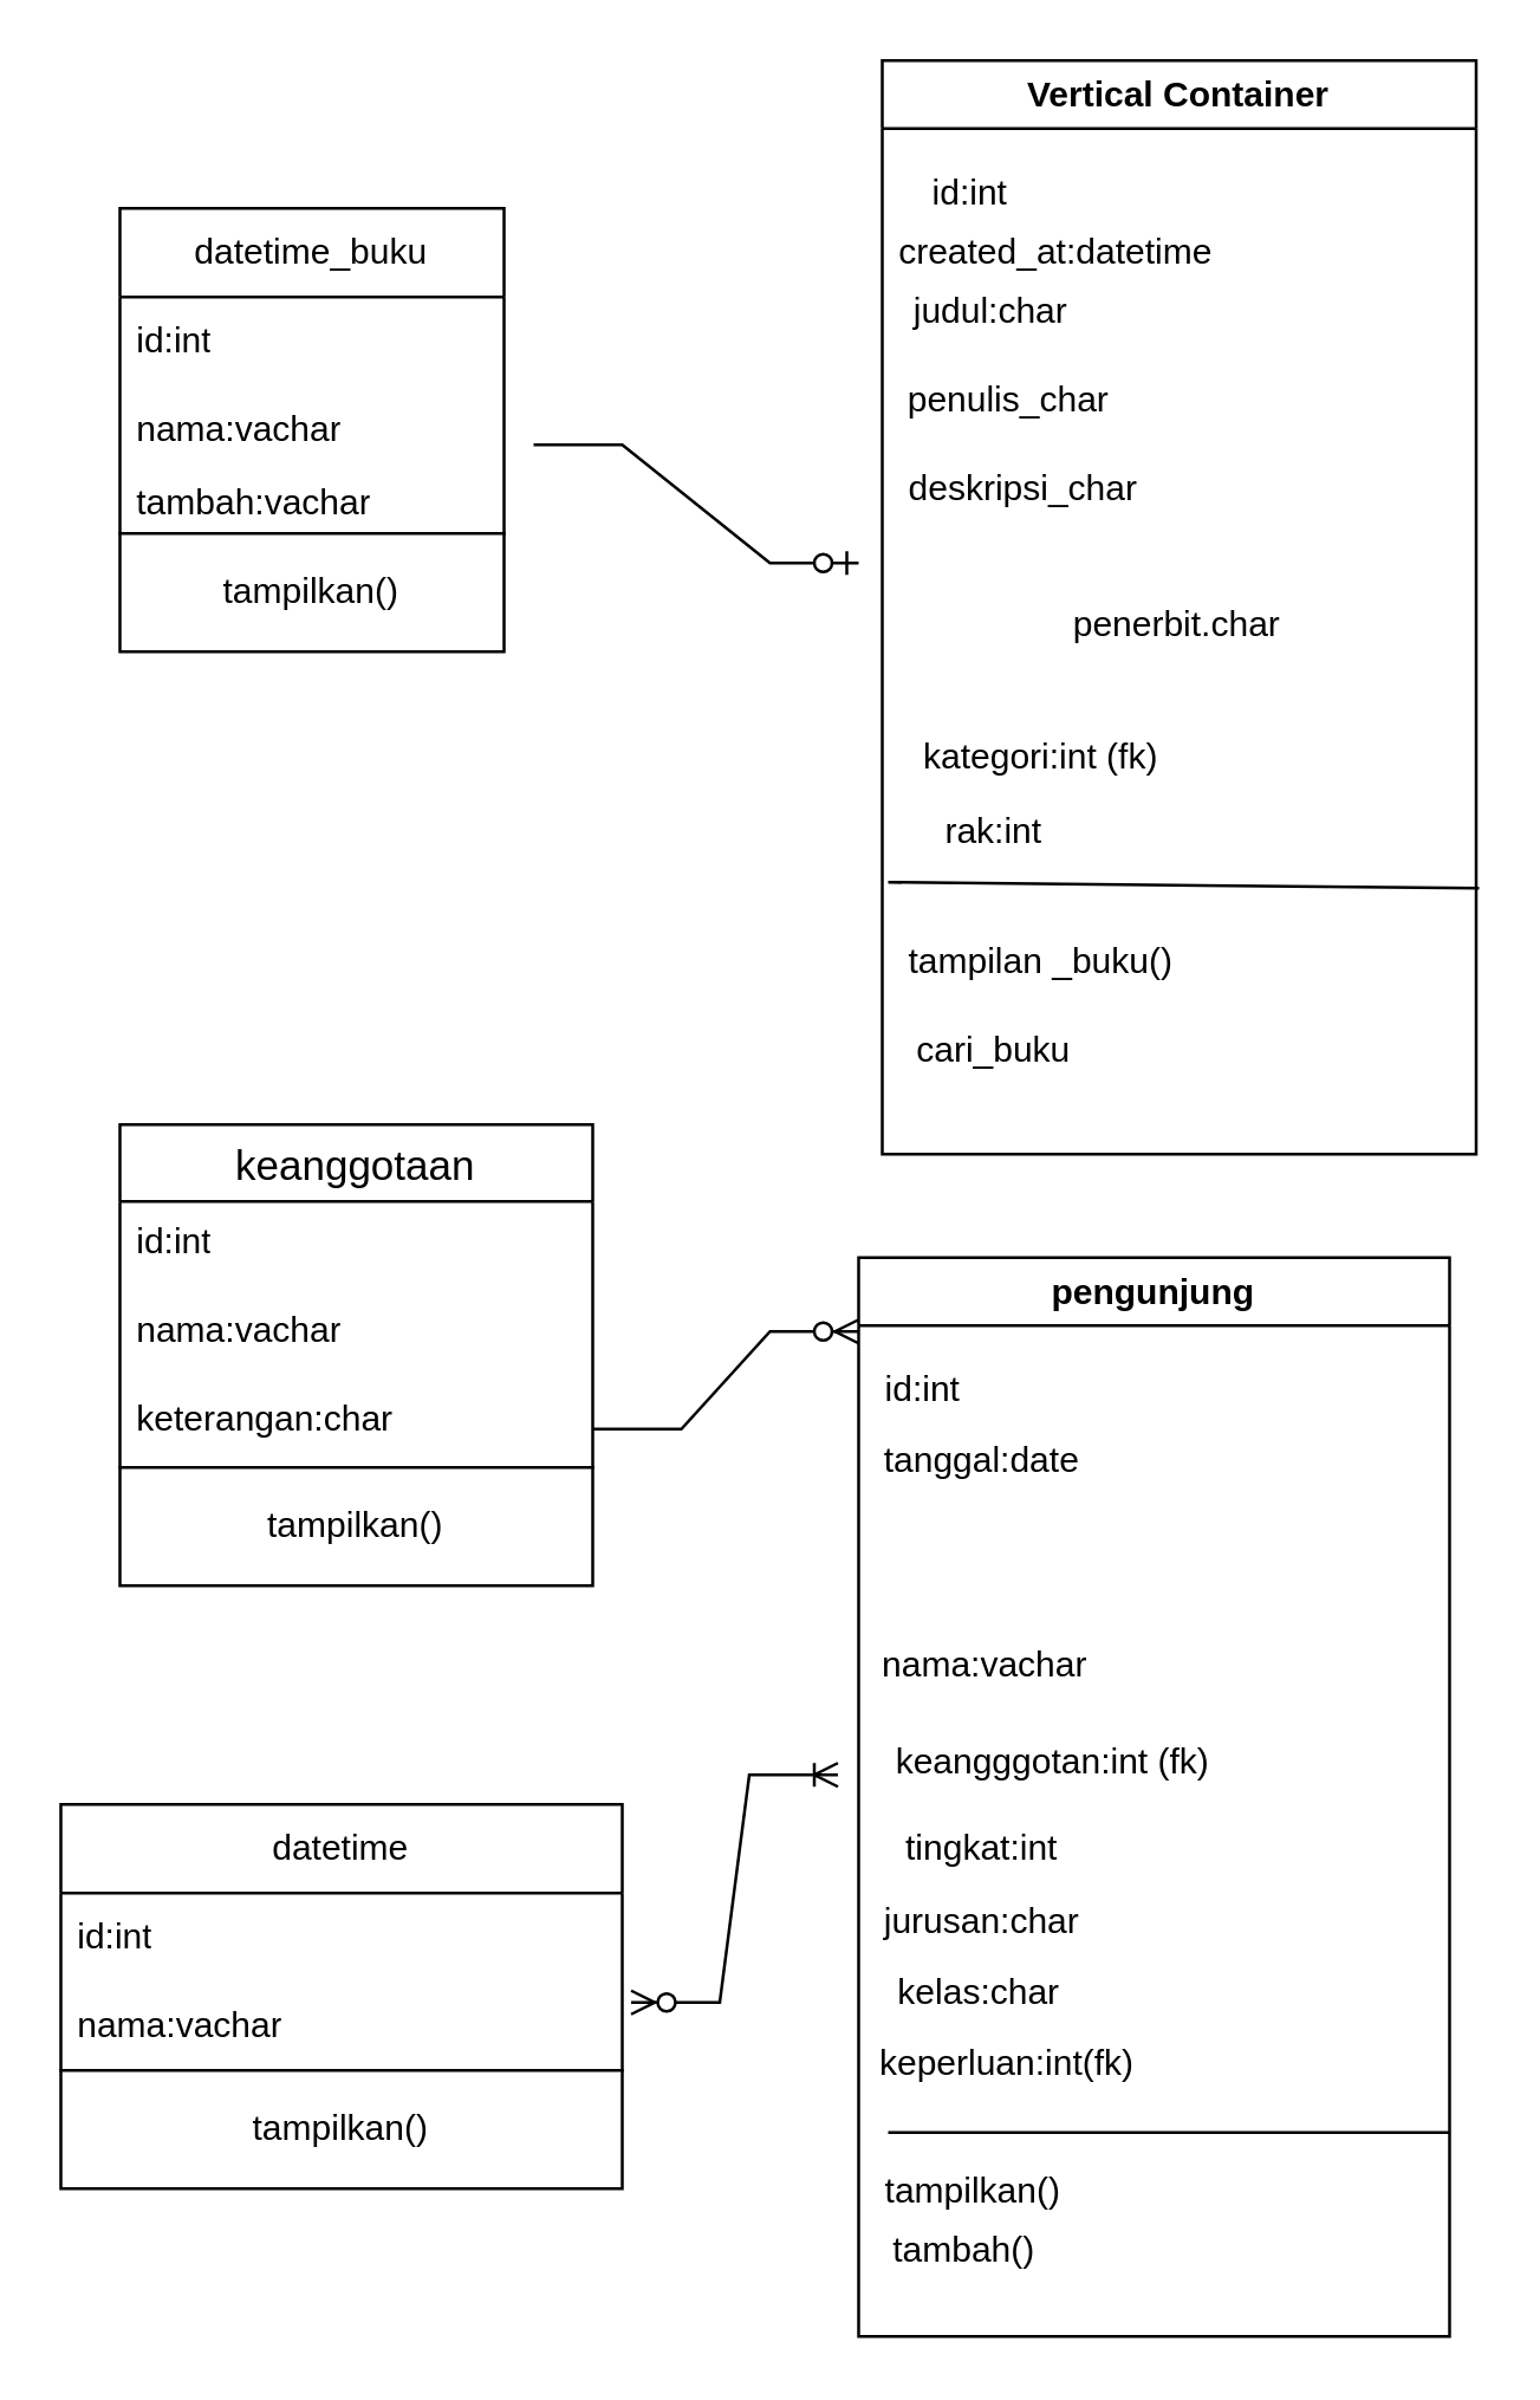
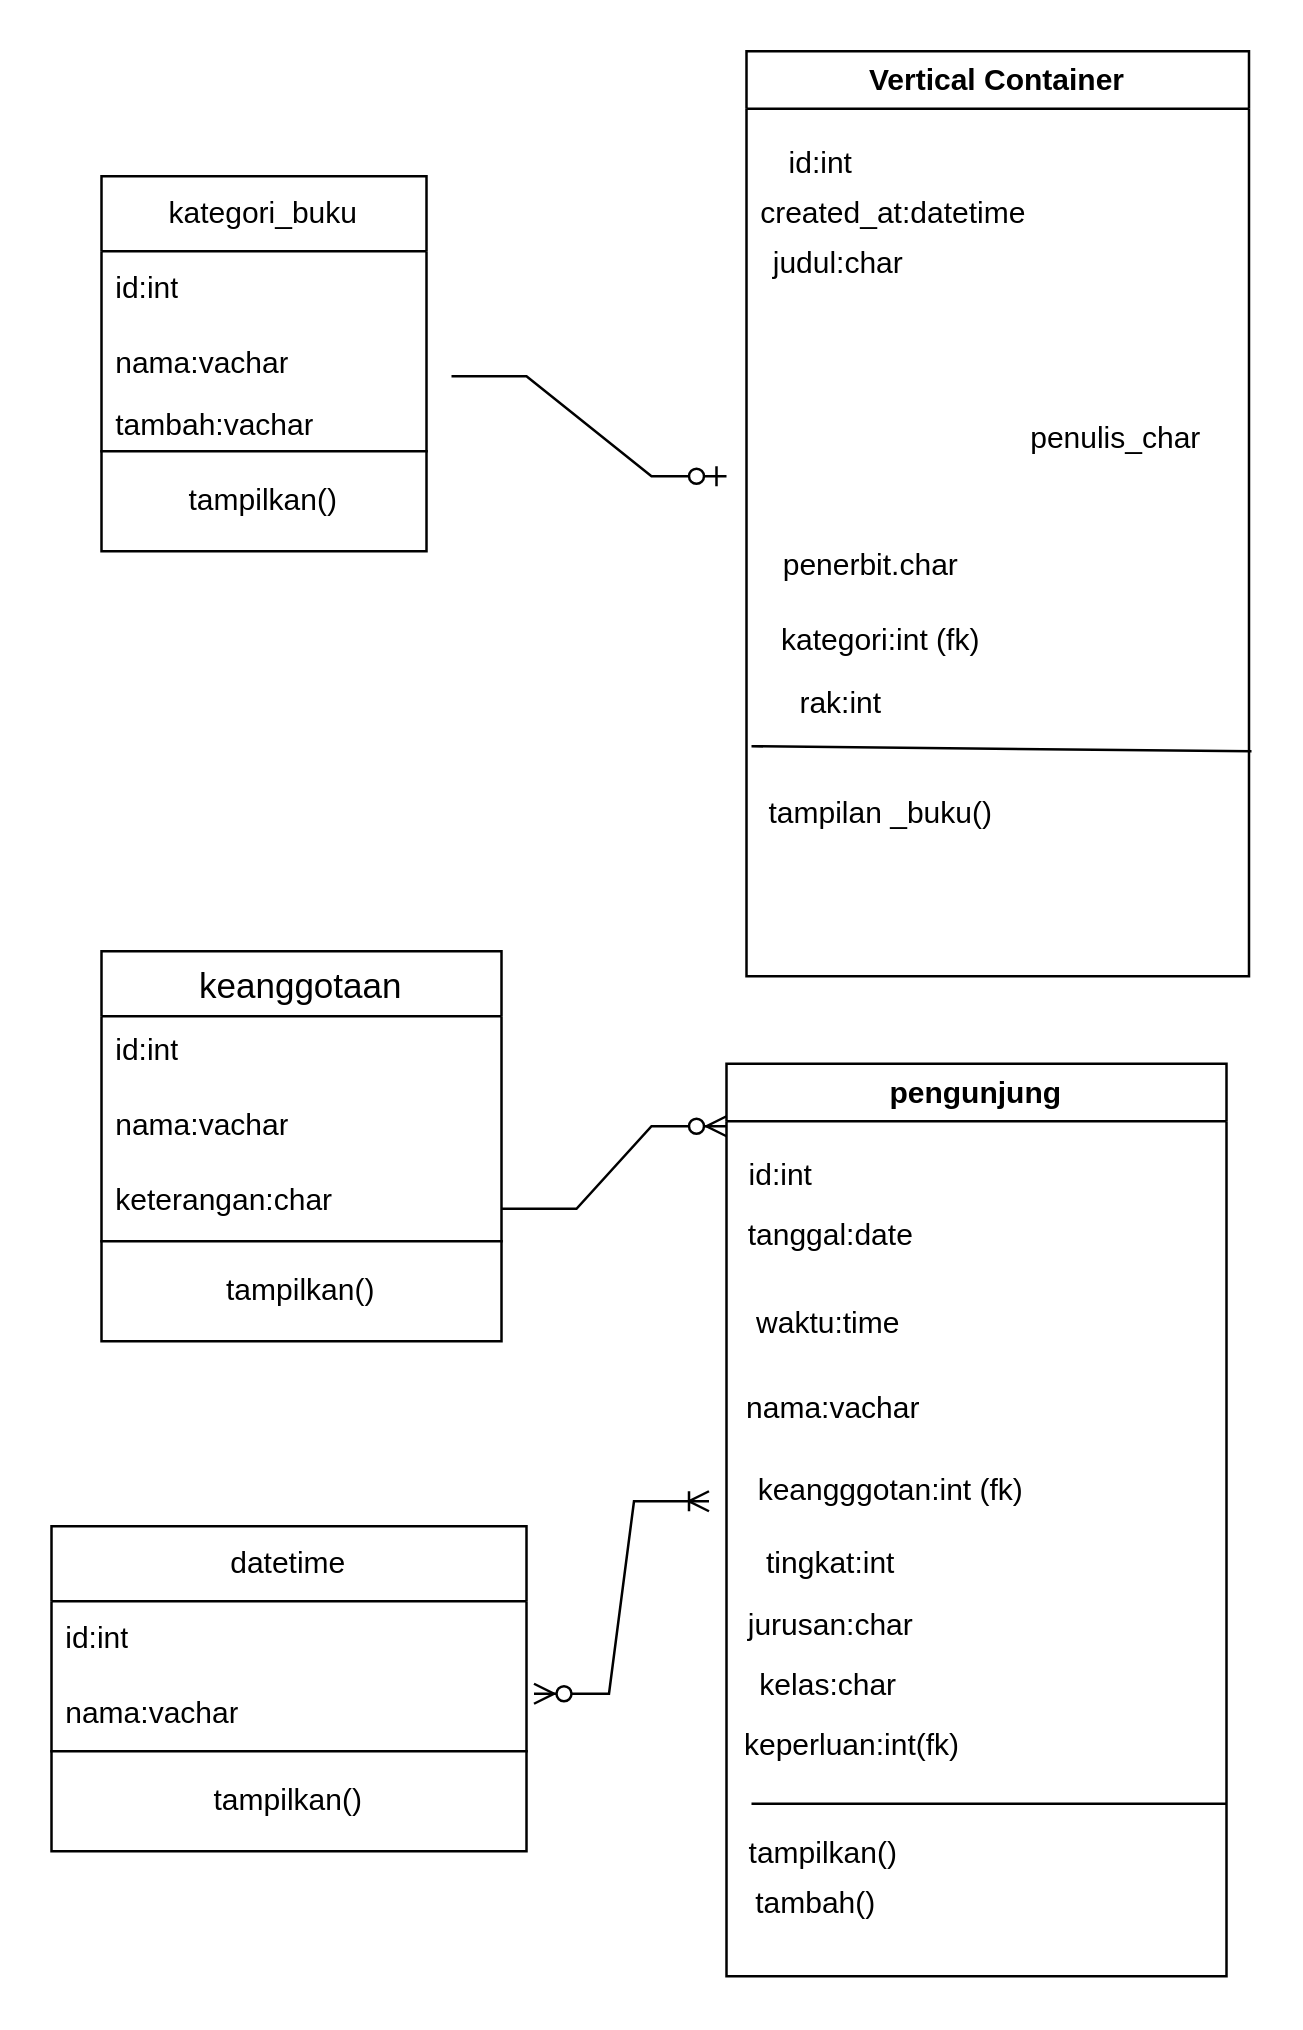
  <mxCell id="0" />
  <mxCell id="1" parent="0" />
- <mxCell id="2" value="datetime_buku" style="swimlane;fontStyle=0;childLayout=stackLayout;horizontal=1;startSize=30;horizontalStack=0;resizeParent=1;resizeParentMax=0;resizeLast=0;collapsible=1;marginBottom=0;whiteSpace=wrap;html=1;" vertex="1" parent="1"><mxGeometry x="40" y="70" width="130" height="110" as="geometry" /></mxCell>
+ <mxCell id="2" value="kategori_buku" style="swimlane;fontStyle=0;childLayout=stackLayout;horizontal=1;startSize=30;horizontalStack=0;resizeParent=1;resizeParentMax=0;resizeLast=0;collapsible=1;marginBottom=0;whiteSpace=wrap;html=1;" vertex="1" parent="1"><mxGeometry x="40" y="70" width="130" height="110" as="geometry" /></mxCell>
  <mxCell id="3" value="id:int" style="text;strokeColor=none;fillColor=none;align=left;verticalAlign=middle;spacingLeft=4;spacingRight=4;overflow=hidden;points=[[0,0.5],[1,0.5]];portConstraint=eastwest;rotatable=0;whiteSpace=wrap;html=1;" vertex="1" parent="2"><mxGeometry y="30" width="130" height="30" as="geometry" /></mxCell>
  <mxCell id="4" value="nama:vachar" style="text;strokeColor=none;fillColor=none;align=left;verticalAlign=middle;spacingLeft=4;spacingRight=4;overflow=hidden;points=[[0,0.5],[1,0.5]];portConstraint=eastwest;rotatable=0;whiteSpace=wrap;html=1;" vertex="1" parent="2"><mxGeometry y="60" width="130" height="30" as="geometry" /></mxCell>
  <mxCell id="5" value="tambah:vachar" style="text;strokeColor=none;fillColor=none;align=left;verticalAlign=middle;spacingLeft=4;spacingRight=4;overflow=hidden;points=[[0,0.5],[1,0.5]];portConstraint=eastwest;rotatable=0;whiteSpace=wrap;html=1;" vertex="1" parent="2"><mxGeometry y="90" width="130" height="20" as="geometry" /></mxCell>
  <mxCell id="6" value="Vertical Container" style="swimlane;whiteSpace=wrap;html=1;" vertex="1" parent="1"><mxGeometry x="298" y="20" width="201" height="370" as="geometry" /></mxCell>
  <mxCell id="7" value="id:int" style="text;html=1;strokeColor=none;fillColor=none;align=center;verticalAlign=middle;whiteSpace=wrap;rounded=0;" vertex="1" parent="6"><mxGeometry y="30" width="60" height="30" as="geometry" /></mxCell>
  <mxCell id="8" value="created_at:datetime" style="text;html=1;strokeColor=none;fillColor=none;align=center;verticalAlign=middle;whiteSpace=wrap;rounded=0;" vertex="1" parent="6"><mxGeometry x="29" y="50" width="60" height="30" as="geometry" /></mxCell>
  <mxCell id="9" value="judul:char" style="text;html=1;strokeColor=none;fillColor=none;align=center;verticalAlign=middle;whiteSpace=wrap;rounded=0;" vertex="1" parent="6"><mxGeometry x="7" y="70" width="60" height="30" as="geometry" /></mxCell>
- <mxCell id="10" value="penulis_char" style="text;html=1;strokeColor=none;fillColor=none;align=center;verticalAlign=middle;whiteSpace=wrap;rounded=0;" vertex="1" parent="6"><mxGeometry x="13" y="100" width="60" height="30" as="geometry" /></mxCell>
- <mxCell id="11" value="deskripsi_char" style="text;html=1;strokeColor=none;fillColor=none;align=center;verticalAlign=middle;whiteSpace=wrap;rounded=0;" vertex="1" parent="6"><mxGeometry x="18" y="130" width="60" height="30" as="geometry" /></mxCell>
- <mxCell id="12" value="penerbit.char" style="text;html=1;strokeColor=none;fillColor=none;align=center;verticalAlign=middle;whiteSpace=wrap;rounded=0;" vertex="1" parent="6"><mxGeometry x="70" y="176" width="60" height="30" as="geometry" /></mxCell>
+ <mxCell id="10" value="penulis_char" style="text;html=1;strokeColor=none;fillColor=none;align=center;verticalAlign=middle;whiteSpace=wrap;rounded=0;" vertex="1" parent="6"><mxGeometry x="118" y="140" width="60" height="30" as="geometry" /></mxCell>
+ <mxCell id="12" value="penerbit.char" style="text;html=1;strokeColor=none;fillColor=none;align=center;verticalAlign=middle;whiteSpace=wrap;rounded=0;" vertex="1" parent="6"><mxGeometry x="20" y="191" width="60" height="30" as="geometry" /></mxCell>
  <mxCell id="13" value="kategori:int (fk)" style="text;html=1;strokeColor=none;fillColor=none;align=center;verticalAlign=middle;whiteSpace=wrap;rounded=0;" vertex="1" parent="6"><mxGeometry x="1" y="221" width="106" height="30" as="geometry" /></mxCell>
  <mxCell id="14" value="rak:int" style="text;html=1;strokeColor=none;fillColor=none;align=center;verticalAlign=middle;whiteSpace=wrap;rounded=0;" vertex="1" parent="6"><mxGeometry x="8" y="246" width="60" height="30" as="geometry" /></mxCell>
  <mxCell id="15" value="tampilan _buku()" style="text;html=1;strokeColor=none;fillColor=none;align=center;verticalAlign=middle;whiteSpace=wrap;rounded=0;" vertex="1" parent="6"><mxGeometry x="-6" y="290" width="120" height="30" as="geometry" /></mxCell>
- <mxCell id="16" value="cari_buku" style="text;html=1;strokeColor=none;fillColor=none;align=center;verticalAlign=middle;whiteSpace=wrap;rounded=0;" vertex="1" parent="6"><mxGeometry x="8" y="320" width="60" height="30" as="geometry" /></mxCell>
  <mxCell id="17" value="" style="endArrow=none;html=1;rounded=0;" edge="1" parent="6"><mxGeometry width="50" height="50" relative="1" as="geometry"><mxPoint x="2" y="278" as="sourcePoint" /><mxPoint x="202" y="280" as="targetPoint" /></mxGeometry></mxCell>
  <mxCell id="18" value="" style="edgeStyle=entityRelationEdgeStyle;fontSize=12;html=1;endArrow=ERzeroToOne;endFill=1;rounded=0;" edge="1" parent="1"><mxGeometry width="100" height="100" relative="1" as="geometry"><mxPoint x="180" y="150" as="sourcePoint" /><mxPoint x="290" y="190" as="targetPoint" /><Array as="points"><mxPoint x="190" y="150" /><mxPoint x="20" y="70" /><mxPoint x="300" y="190" /><mxPoint x="230" y="200" /></Array></mxGeometry></mxCell>
  <mxCell id="19" value="tampilkan()" style="whiteSpace=wrap;html=1;align=center;" vertex="1" parent="1"><mxGeometry x="40" y="180" width="130" height="40" as="geometry" /></mxCell>
  <mxCell id="20" value="keanggotaan" style="swimlane;fontStyle=0;childLayout=stackLayout;horizontal=1;startSize=26;horizontalStack=0;resizeParent=1;resizeParentMax=0;resizeLast=0;collapsible=1;marginBottom=0;align=center;fontSize=14;" vertex="1" parent="1"><mxGeometry x="40" y="380" width="160" height="116" as="geometry" /></mxCell>
  <mxCell id="21" value="id:int" style="text;strokeColor=none;fillColor=none;spacingLeft=4;spacingRight=4;overflow=hidden;rotatable=0;points=[[0,0.5],[1,0.5]];portConstraint=eastwest;fontSize=12;whiteSpace=wrap;html=1;" vertex="1" parent="20"><mxGeometry y="26" width="160" height="30" as="geometry" /></mxCell>
  <mxCell id="22" value="nama:vachar" style="text;strokeColor=none;fillColor=none;spacingLeft=4;spacingRight=4;overflow=hidden;rotatable=0;points=[[0,0.5],[1,0.5]];portConstraint=eastwest;fontSize=12;whiteSpace=wrap;html=1;" vertex="1" parent="20"><mxGeometry y="56" width="160" height="30" as="geometry" /></mxCell>
  <mxCell id="23" value="keterangan:char" style="text;strokeColor=none;fillColor=none;spacingLeft=4;spacingRight=4;overflow=hidden;rotatable=0;points=[[0,0.5],[1,0.5]];portConstraint=eastwest;fontSize=12;whiteSpace=wrap;html=1;" vertex="1" parent="20"><mxGeometry y="86" width="160" height="30" as="geometry" /></mxCell>
  <mxCell id="24" value="tampilkan()" style="whiteSpace=wrap;html=1;align=center;" vertex="1" parent="1"><mxGeometry x="40" y="496" width="160" height="40" as="geometry" /></mxCell>
  <mxCell id="25" value="pengunjung" style="swimlane;whiteSpace=wrap;html=1;" vertex="1" parent="1"><mxGeometry x="290" y="425" width="200" height="365" as="geometry" /></mxCell>
  <mxCell id="26" value="id:int" style="text;html=1;strokeColor=none;fillColor=none;align=center;verticalAlign=middle;whiteSpace=wrap;rounded=0;" vertex="1" parent="25"><mxGeometry x="-8" y="30" width="60" height="30" as="geometry" /></mxCell>
  <mxCell id="27" value="keperluan:int(fk)" style="text;html=1;strokeColor=none;fillColor=none;align=center;verticalAlign=middle;whiteSpace=wrap;rounded=0;" vertex="1" parent="25"><mxGeometry x="10" y="256" width="81" height="34" as="geometry" /></mxCell>
  <mxCell id="28" value="tanggal:date" style="text;html=1;strokeColor=none;fillColor=none;align=center;verticalAlign=middle;whiteSpace=wrap;rounded=0;" vertex="1" parent="1"><mxGeometry x="302" y="479" width="60" height="30" as="geometry" /></mxCell>
+ <mxCell id="29" value="waktu:time" style="text;html=1;strokeColor=none;fillColor=none;align=center;verticalAlign=middle;whiteSpace=wrap;rounded=0;" vertex="1" parent="1"><mxGeometry x="301" y="514" width="60" height="30" as="geometry" /></mxCell>
  <mxCell id="30" value="nama:vachar" style="text;html=1;strokeColor=none;fillColor=none;align=center;verticalAlign=middle;whiteSpace=wrap;rounded=0;" vertex="1" parent="1"><mxGeometry x="303" y="548" width="60" height="30" as="geometry" /></mxCell>
  <mxCell id="31" value="keangggotan:int (fk)" style="text;html=1;strokeColor=none;fillColor=none;align=center;verticalAlign=middle;whiteSpace=wrap;rounded=0;" vertex="1" parent="1"><mxGeometry x="291" y="581" width="130" height="30" as="geometry" /></mxCell>
  <mxCell id="32" value="tingkat:int" style="text;html=1;strokeColor=none;fillColor=none;align=center;verticalAlign=middle;whiteSpace=wrap;rounded=0;" vertex="1" parent="1"><mxGeometry x="302" y="610" width="60" height="30" as="geometry" /></mxCell>
  <mxCell id="33" value="jurusan:char" style="text;html=1;strokeColor=none;fillColor=none;align=center;verticalAlign=middle;whiteSpace=wrap;rounded=0;" vertex="1" parent="1"><mxGeometry x="302" y="635" width="60" height="30" as="geometry" /></mxCell>
  <mxCell id="34" value="kelas:char" style="text;html=1;strokeColor=none;fillColor=none;align=center;verticalAlign=middle;whiteSpace=wrap;rounded=0;" vertex="1" parent="1"><mxGeometry x="301" y="659" width="60" height="30" as="geometry" /></mxCell>
  <mxCell id="35" value="" style="endArrow=none;html=1;rounded=0;" edge="1" parent="1"><mxGeometry width="50" height="50" relative="1" as="geometry"><mxPoint x="300" y="721" as="sourcePoint" /><mxPoint x="490" y="721" as="targetPoint" /></mxGeometry></mxCell>
  <mxCell id="36" value="tampilkan()" style="text;html=1;strokeColor=none;fillColor=none;align=center;verticalAlign=middle;whiteSpace=wrap;rounded=0;" vertex="1" parent="1"><mxGeometry x="299" y="726" width="60" height="30" as="geometry" /></mxCell>
  <mxCell id="37" value="tambah()" style="text;html=1;strokeColor=none;fillColor=none;align=center;verticalAlign=middle;whiteSpace=wrap;rounded=0;" vertex="1" parent="1"><mxGeometry x="296" y="746" width="60" height="30" as="geometry" /></mxCell>
  <mxCell id="38" value="datetime" style="swimlane;fontStyle=0;childLayout=stackLayout;horizontal=1;startSize=30;horizontalStack=0;resizeParent=1;resizeParentMax=0;resizeLast=0;collapsible=1;marginBottom=0;whiteSpace=wrap;html=1;" vertex="1" parent="1"><mxGeometry x="20" y="610" width="190" height="90" as="geometry" /></mxCell>
  <mxCell id="39" value="id:int" style="text;strokeColor=none;fillColor=none;align=left;verticalAlign=middle;spacingLeft=4;spacingRight=4;overflow=hidden;points=[[0,0.5],[1,0.5]];portConstraint=eastwest;rotatable=0;whiteSpace=wrap;html=1;" vertex="1" parent="38"><mxGeometry y="30" width="190" height="30" as="geometry" /></mxCell>
  <mxCell id="40" value="nama:vachar" style="text;strokeColor=none;fillColor=none;align=left;verticalAlign=middle;spacingLeft=4;spacingRight=4;overflow=hidden;points=[[0,0.5],[1,0.5]];portConstraint=eastwest;rotatable=0;whiteSpace=wrap;html=1;" vertex="1" parent="38"><mxGeometry y="60" width="190" height="30" as="geometry" /></mxCell>
  <mxCell id="41" value="" style="edgeStyle=entityRelationEdgeStyle;fontSize=12;html=1;endArrow=ERzeroToMany;endFill=1;rounded=0;" edge="1" parent="1"><mxGeometry width="100" height="100" relative="1" as="geometry"><mxPoint x="200" y="483" as="sourcePoint" /><mxPoint x="290" y="450" as="targetPoint" /><Array as="points"><mxPoint x="290" y="470" /></Array></mxGeometry></mxCell>
  <mxCell id="42" value="" style="edgeStyle=entityRelationEdgeStyle;fontSize=12;html=1;endArrow=ERoneToMany;startArrow=ERzeroToMany;rounded=0;" edge="1" parent="1"><mxGeometry width="100" height="100" relative="1" as="geometry"><mxPoint x="213" y="677" as="sourcePoint" /><mxPoint x="283" y="600" as="targetPoint" /></mxGeometry></mxCell>
  <mxCell id="43" value="tampilkan()" style="whiteSpace=wrap;html=1;align=center;" vertex="1" parent="1"><mxGeometry x="20" y="700" width="190" height="40" as="geometry" /></mxCell>
